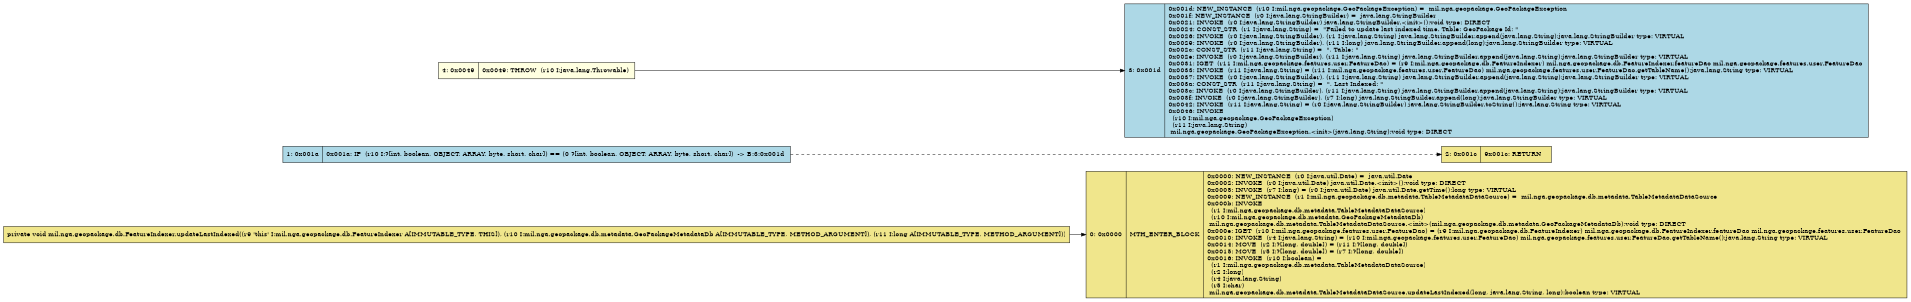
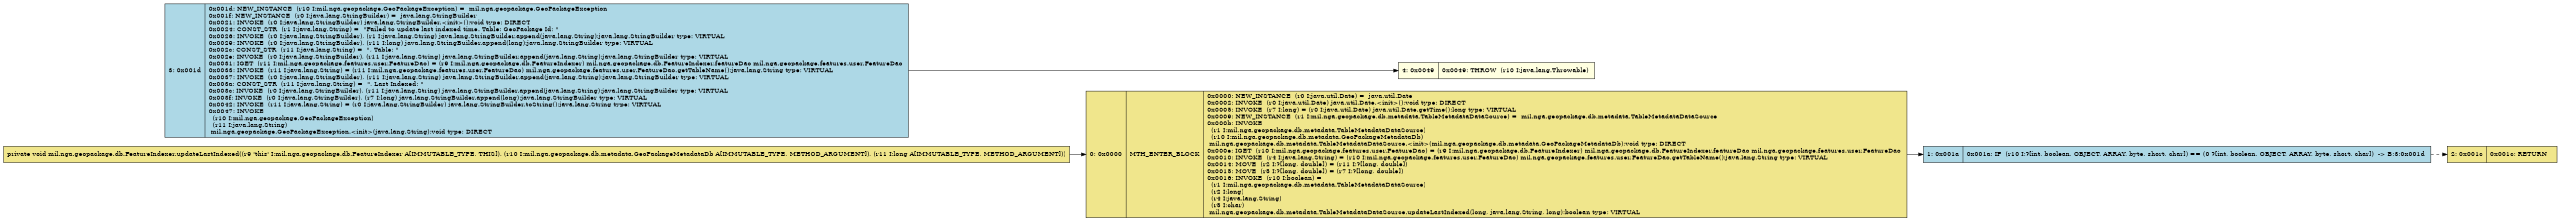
  digraph {
    rankdir=LR
    node [fillcolor=khaki shape=record style=filled]
    n1 [label="{0\:\ 0x0000|MTH_ENTER_BLOCK\l|0x0000: NEW_INSTANCE  (r0 I:java.util.Date) =  java.util.Date \l0x0002: INVOKE  (r0 I:java.util.Date) java.util.Date.\<init\>():void type: DIRECT \l0x0005: INVOKE  (r7 I:long) = (r0 I:java.util.Date) java.util.Date.getTime():long type: VIRTUAL \l0x0009: NEW_INSTANCE  (r1 I:mil.nga.geopackage.db.metadata.TableMetadataDataSource) =  mil.nga.geopackage.db.metadata.TableMetadataDataSource \l0x000b: INVOKE  \l  (r1 I:mil.nga.geopackage.db.metadata.TableMetadataDataSource)\l  (r10 I:mil.nga.geopackage.db.metadata.GeoPackageMetadataDb)\l mil.nga.geopackage.db.metadata.TableMetadataDataSource.\<init\>(mil.nga.geopackage.db.metadata.GeoPackageMetadataDb):void type: DIRECT \l0x000e: IGET  (r10 I:mil.nga.geopackage.features.user.FeatureDao) = (r9 I:mil.nga.geopackage.db.FeatureIndexer) mil.nga.geopackage.db.FeatureIndexer.featureDao mil.nga.geopackage.features.user.FeatureDao \l0x0010: INVOKE  (r4 I:java.lang.String) = (r10 I:mil.nga.geopackage.features.user.FeatureDao) mil.nga.geopackage.features.user.FeatureDao.getTableName():java.lang.String type: VIRTUAL \l0x0014: MOVE  (r2 I:?[long, double]) = (r11 I:?[long, double]) \l0x0015: MOVE  (r5 I:?[long, double]) = (r7 I:?[long, double]) \l0x0016: INVOKE  (r10 I:boolean) = \l  (r1 I:mil.nga.geopackage.db.metadata.TableMetadataDataSource)\l  (r2 I:long)\l  (r4 I:java.lang.String)\l  (r5 I:char)\l mil.nga.geopackage.db.metadata.TableMetadataDataSource.updateLastIndexed(long, java.lang.String, long):boolean type: VIRTUAL \l}"]
    n2 [fillcolor=lightblue label="{1\:\ 0x001a|0x001a: IF  (r10 I:?[int, boolean, OBJECT, ARRAY, byte, short, char]) == (0 ?[int, boolean, OBJECT, ARRAY, byte, short, char])  \-\> B:3:0x001d \l}"]
-   n3 [label="{2\:\ 0x001c|9x001c: RETURN   \l}"]
-   n4 [fillcolor=lightblue label="{3\:\ 0x001d|0x001d: NEW_INSTANCE  (r10 I:mil.nga.geopackage.GeoPackageException) =  mil.nga.geopackage.GeoPackageException \l0x001f: NEW_INSTANCE  (r0 I:java.lang.StringBuilder) =  java.lang.StringBuilder \l0x0021: INVOKE  (r0 I:java.lang.StringBuilder) java.lang.StringBuilder.\<init\>():void type: DIRECT \l0x0024: CONST_STR  (r1 I:java.lang.String) =  \"Failed to update last indexed time. Table: GeoPackage Id: \" \l0x0026: INVOKE  (r0 I:java.lang.StringBuilder), (r1 I:java.lang.String) java.lang.StringBuilder.append(java.lang.String):java.lang.StringBuilder type: VIRTUAL \l0x0029: INVOKE  (r0 I:java.lang.StringBuilder), (r11 I:long) java.lang.StringBuilder.append(long):java.lang.StringBuilder type: VIRTUAL \l0x002c: CONST_STR  (r11 I:java.lang.String) =  \", Table: \" \l0x002e: INVOKE  (r0 I:java.lang.StringBuilder), (r11 I:java.lang.String) java.lang.StringBuilder.append(java.lang.String):java.lang.StringBuilder type: VIRTUAL \l0x0031: IGET  (r11 I:mil.nga.geopackage.features.user.FeatureDao) = (r9 I:mil.nga.geopackage.db.FeatureIndexer) mil.nga.geopackage.db.FeatureIndexer.featureDao mil.nga.geopackage.features.user.FeatureDao \l0x0033: INVOKE  (r11 I:java.lang.String) = (r11 I:mil.nga.geopackage.features.user.FeatureDao) mil.nga.geopackage.features.user.FeatureDao.getTableName():java.lang.String type: VIRTUAL \l0x0037: INVOKE  (r0 I:java.lang.StringBuilder), (r11 I:java.lang.String) java.lang.StringBuilder.append(java.lang.String):java.lang.StringBuilder type: VIRTUAL \l0x003a: CONST_STR  (r11 I:java.lang.String) =  \", Last Indexed: \" \l0x003c: INVOKE  (r0 I:java.lang.StringBuilder), (r11 I:java.lang.String) java.lang.StringBuilder.append(java.lang.String):java.lang.StringBuilder type: VIRTUAL \l0x003f: INVOKE  (r0 I:java.lang.StringBuilder), (r7 I:long) java.lang.StringBuilder.append(long):java.lang.StringBuilder type: VIRTUAL \l0x0042: INVOKE  (r11 I:java.lang.String) = (r0 I:java.lang.StringBuilder) java.lang.StringBuilder.toString():java.lang.String type: VIRTUAL \l0x0046: INVOKE  \l  (r10 I:mil.nga.geopackage.GeoPackageException)\l  (r11 I:java.lang.String)\l mil.nga.geopackage.GeoPackageException.\<init\>(java.lang.String):void type: DIRECT \l}"]
+   n3 [label="{2\:\ 0x001c|0x001c: RETURN   \l}"]
+   n4 [fillcolor=lightblue label="{3\:\ 0x001d|0x001d: NEW_INSTANCE  (r10 I:mil.nga.geopackage.GeoPackageException) =  mil.nga.geopackage.GeoPackageException \l0x001f: NEW_INSTANCE  (r0 I:java.lang.StringBuilder) =  java.lang.StringBuilder \l0x0021: INVOKE  (r0 I:java.lang.StringBuilder) java.lang.StringBuilder.\<init\>():void type: DIRECT \l0x0024: CONST_STR  (r1 I:java.lang.String) =  \"Failed to update last indexed time. Table: GeoPackage Id: \" \l0x0026: INVOKE  (r0 I:java.lang.StringBuilder), (r1 I:java.lang.String) java.lang.StringBuilder.append(java.lang.String):java.lang.StringBuilder type: VIRTUAL \l0x0029: INVOKE  (r0 I:java.lang.StringBuilder), (r11 I:long) java.lang.StringBuilder.append(long):java.lang.StringBuilder type: VIRTUAL \l0x002c: CONST_STR  (r11 I:java.lang.String) =  \", Table: \" \l0x002e: INVOKE  (r0 I:java.lang.StringBuilder), (r11 I:java.lang.String) java.lang.StringBuilder.append(java.lang.String):java.lang.StringBuilder type: VIRTUAL \l0x0031: IGET  (r11 I:mil.nga.geopackage.features.user.FeatureDao) = (r9 I:mil.nga.geopackage.db.FeatureIndexer) mil.nga.geopackage.db.FeatureIndexer.featureDao mil.nga.geopackage.features.user.FeatureDao \l0x0033: INVOKE  (r11 I:java.lang.String) = (r11 I:mil.nga.geopackage.features.user.FeatureDao) mil.nga.geopackage.features.user.FeatureDao.getTableName():java.lang.String type: VIRTUAL \l0x0037: INVOKE  (r0 I:java.lang.StringBuilder), (r11 I:java.lang.String) java.lang.StringBuilder.append(java.lang.String):java.lang.StringBuilder type: VIRTUAL \l0x003a: CONST_STR  (r11 I:java.lang.String) =  \", Last Indexed: \" \l0x003c: INVOKE  (r0 I:java.lang.StringBuilder), (r11 I:java.lang.String) java.lang.StringBuilder.append(java.lang.String):java.lang.StringBuilder type: VIRTUAL \l0x003f: INVOKE  (r0 I:java.lang.StringBuilder), (r7 I:long) java.lang.StringBuilder.append(long):java.lang.StringBuilder type: VIRTUAL \l0x0042: INVOKE  (r11 I:java.lang.String) = (r0 I:java.lang.StringBuilder) java.lang.StringBuilder.toString():java.lang.String type: VIRTUAL \l0x0047: INVOKE  \l  (r10 I:mil.nga.geopackage.GeoPackageException)\l  (r11 I:java.lang.String)\l mil.nga.geopackage.GeoPackageException.\<init\>(java.lang.String):void type: DIRECT \l}"]
    n5 [fillcolor=lightyellow label="{4\:\ 0x0049|0x0049: THROW  (r10 I:java.lang.Throwable) \l}"]
    n6 [label="{private void mil.nga.geopackage.db.FeatureIndexer.updateLastIndexed((r9 'this' I:mil.nga.geopackage.db.FeatureIndexer A[IMMUTABLE_TYPE, THIS]), (r10 I:mil.nga.geopackage.db.metadata.GeoPackageMetadataDb A[IMMUTABLE_TYPE, METHOD_ARGUMENT]), (r11 I:long A[IMMUTABLE_TYPE, METHOD_ARGUMENT])) }"]
+   n1 -> n2
    n2 -> n3 [style=dashed]
-   n5 -> n4
+   n4 -> n5
    n6 -> n1
  }
